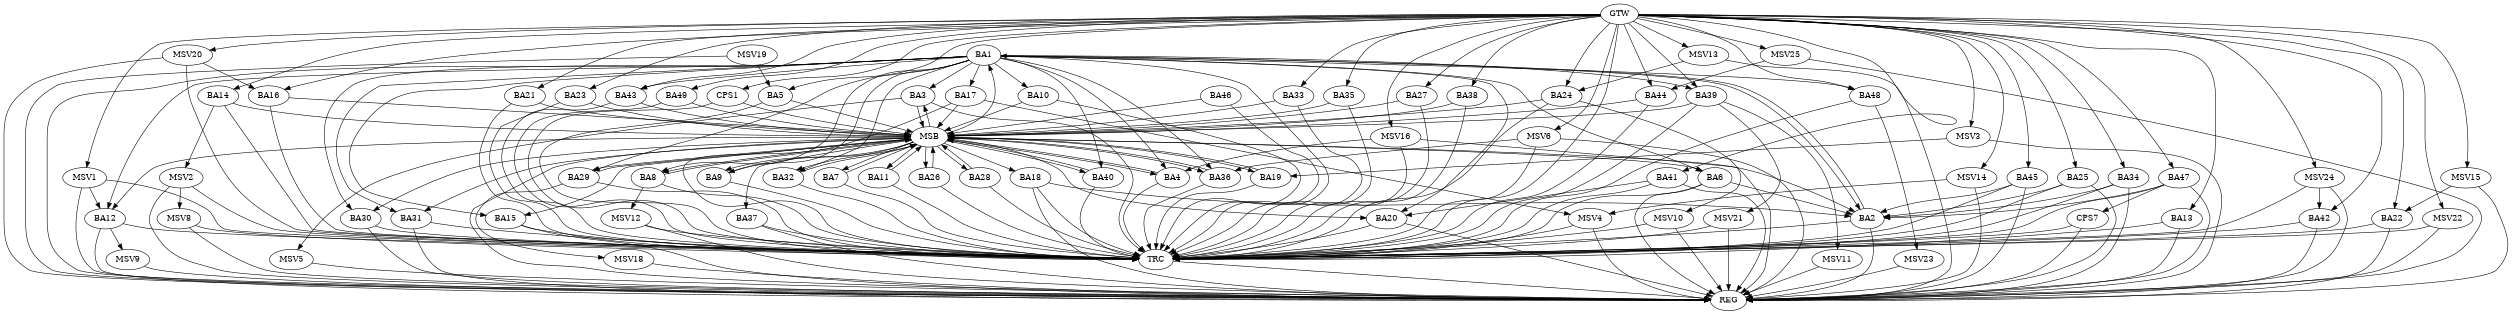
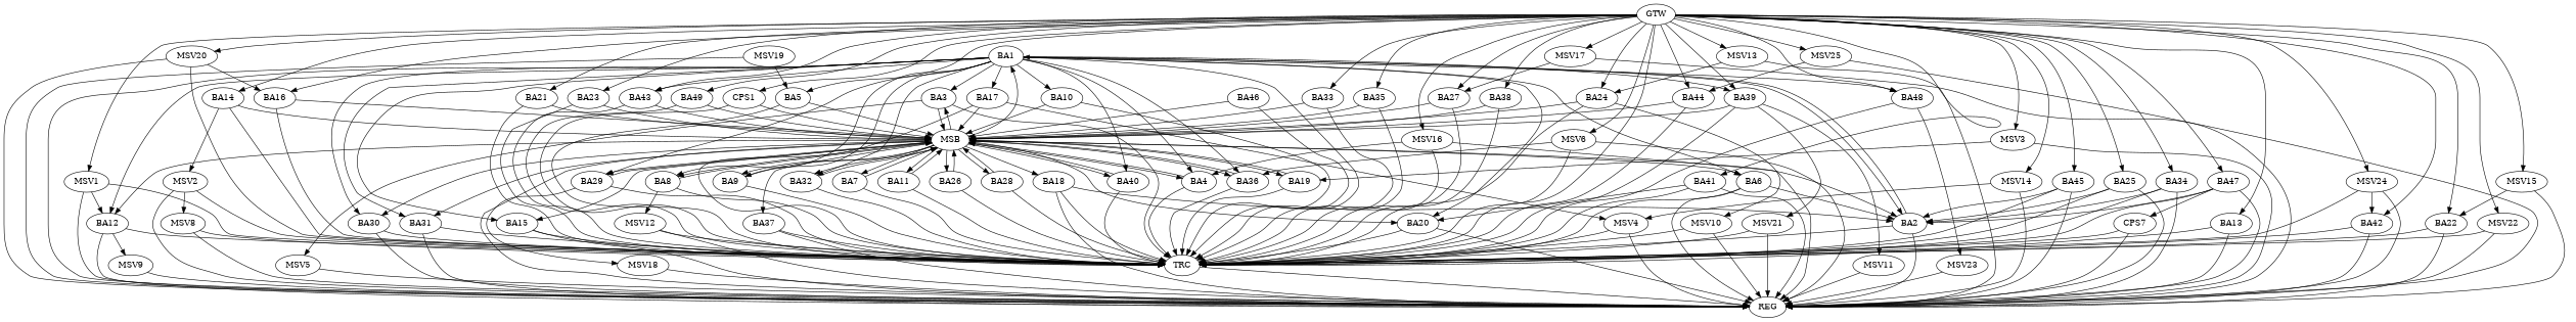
  strict digraph {
    n1 [label=BA1]
    n2 [label=BA2]
    n3 [label=BA3]
    n4 [label=BA4]
    n5 [label=BA6]
    n6 [label=BA8]
    n7 [label=BA9]
    n8 [label=BA10]
    n9 [label=BA12]
    n10 [label=BA15]
    n11 [label=BA17]
    n12 [label=BA20]
    n13 [label=BA29]
    n14 [label=BA30]
    n15 [label=BA31]
    n16 [label=BA32]
    n17 [label=BA36]
    n18 [label=BA39]
    n19 [label=BA40]
    n20 [label=BA43]
    n21 [label=BA48]
    n22 [label=REG]
    n23 [label=TRC]
    n24 [label=MSB]
    n25 [label=MSV5]
    n26 [label=MSV12]
    n27 [label=MSV9]
    n28 [label=MSV4]
    n29 [label=MSV18]
    n30 [label=MSV11]
    n31 [label=MSV21]
    n32 [label=MSV23]
    n33 [label=BA7]
    n34 [label=BA11]
    n35 [label=BA18]
    n36 [label=BA19]
    n37 [label=BA26]
    n38 [label=BA28]
    n39 [label=BA37]
    n40 [label=BA5]
    n41 [label=BA13]
    n42 [label=BA14]
    n43 [label=MSV2]
    n44 [label=MSV8]
    n45 [label=BA16]
    n46 [label=BA21]
    n47 [label=BA22]
    n48 [label=BA23]
    n49 [label=BA24]
    n50 [label=MSV10]
    n51 [label=BA25]
    n52 [label=BA27]
    n53 [label=BA33]
    n54 [label=BA34]
    n55 [label=BA35]
    n56 [label=BA38]
    n57 [label=BA41]
    n58 [label=BA42]
    n59 [label=BA44]
    n60 [label=BA45]
    n61 [label=BA46]
    n62 [label=BA47]
    n63 [label=CPS7]
    n64 [label=BA49]
    n65 [label=CPS1]
    n66 [label=GTW]
    n67 [label=MSV1]
    n68 [label=MSV3]
    n69 [label=MSV6]
    n70 [label=MSV13]
    n71 [label=MSV14]
    n72 [label=MSV15]
    n73 [label=MSV16]
+   n74 [label=MSV17]
    n75 [label=MSV20]
    n76 [label=MSV22]
    n77 [label=MSV24]
    n78 [label=MSV25]
    n79 [label=MSV19]
    n1 -> n2
    n1 -> n3
    n1 -> n4
    n1 -> n5
    n1 -> n6
    n1 -> n7
    n1 -> n8
    n1 -> n9
    n1 -> n10
    n1 -> n11
    n1 -> n12
    n1 -> n13
    n1 -> n14
    n1 -> n15
    n1 -> n16
    n1 -> n17
    n1 -> n18
    n1 -> n19
    n1 -> n20
    n1 -> n21
    n1 -> n22
    n1 -> n23
    n2 -> n1
    n2 -> n22
    n2 -> n23
    n3 -> n23
    n3 -> n24
    n3 -> n25
    n4 -> n23
    n4 -> n24
    n5 -> n2
    n5 -> n22
    n5 -> n23
    n6 -> n23
    n6 -> n24
    n6 -> n26
    n7 -> n23
    n7 -> n24
    n8 -> n23
    n8 -> n24
    n9 -> n22
    n9 -> n23
    n9 -> n27
    n10 -> n22
    n10 -> n23
    n11 -> n23
    n11 -> n24
    n11 -> n28
    n12 -> n22
    n12 -> n23
    n13 -> n23
    n13 -> n24
    n13 -> n29
    n14 -> n22
    n14 -> n23
    n15 -> n22
    n15 -> n23
    n16 -> n23
    n16 -> n24
    n17 -> n23
    n17 -> n24
    n18 -> n23
    n18 -> n24
    n18 -> n30
    n18 -> n31
    n19 -> n23
    n19 -> n24
    n20 -> n23
    n20 -> n24
    n21 -> n23
    n21 -> n32
    n23 -> n22
    n24 -> n1
    n24 -> n2
    n24 -> n3
    n24 -> n4
    n24 -> n5
    n24 -> n6
    n24 -> n7
    n24 -> n9
    n24 -> n10
    n24 -> n12
    n24 -> n13
    n24 -> n14
    n24 -> n15
    n24 -> n16
    n24 -> n17
    n24 -> n19
    n24 -> n22
    n24 -> n33
    n24 -> n34
    n24 -> n35
    n24 -> n36
    n24 -> n37
    n24 -> n38
    n24 -> n39
    n25 -> n22
    n26 -> n22
    n26 -> n23
    n27 -> n22
    n28 -> n22
    n28 -> n23
    n29 -> n22
    n30 -> n22
    n31 -> n22
    n31 -> n23
    n32 -> n22
    n33 -> n23
    n33 -> n24
    n34 -> n23
    n34 -> n24
    n35 -> n2
    n35 -> n22
    n35 -> n23
    n36 -> n23
    n36 -> n24
    n37 -> n23
    n37 -> n24
    n38 -> n23
    n38 -> n24
    n39 -> n22
    n39 -> n23
    n40 -> n23
    n40 -> n24
    n41 -> n22
    n41 -> n23
    n42 -> n23
    n42 -> n24
    n42 -> n43
    n43 -> n22
    n43 -> n23
    n43 -> n44
    n44 -> n22
    n44 -> n23
    n45 -> n23
    n45 -> n24
    n46 -> n23
    n46 -> n24
    n47 -> n22
    n47 -> n23
    n48 -> n23
    n48 -> n24
    n49 -> n23
    n49 -> n24
    n49 -> n50
    n50 -> n22
    n50 -> n23
    n51 -> n2
    n51 -> n22
    n51 -> n23
    n52 -> n23
    n52 -> n24
    n53 -> n23
    n53 -> n24
    n54 -> n2
    n54 -> n22
    n54 -> n23
    n55 -> n23
    n55 -> n24
    n56 -> n23
    n56 -> n24
    n57 -> n12
    n57 -> n22
    n57 -> n23
    n58 -> n22
    n58 -> n23
    n59 -> n23
    n59 -> n24
    n60 -> n2
    n60 -> n22
    n60 -> n23
    n61 -> n23
    n61 -> n24
    n62 -> n2
    n62 -> n22
    n62 -> n23
    n62 -> n63
    n63 -> n22
    n63 -> n23
    n64 -> n23
    n64 -> n24
    n65 -> n23
    n65 -> n24
    n66 -> n18
    n66 -> n20
    n66 -> n21
    n66 -> n23
    n66 -> n40
    n66 -> n41
    n66 -> n42
    n66 -> n45
    n66 -> n46
    n66 -> n47
    n66 -> n48
    n66 -> n49
    n66 -> n51
    n66 -> n52
    n66 -> n53
    n66 -> n54
    n66 -> n55
    n66 -> n56
    n66 -> n57
    n66 -> n58
    n66 -> n59
    n66 -> n60
    n66 -> n62
    n66 -> n64
    n66 -> n65
    n66 -> n67
    n66 -> n68
    n66 -> n69
    n66 -> n70
    n66 -> n71
    n66 -> n72
    n66 -> n73
+   n66 -> n74
    n66 -> n75
    n66 -> n76
    n66 -> n77
    n66 -> n78
    n67 -> n9
    n67 -> n22
    n67 -> n23
    n68 -> n22
    n68 -> n36
    n69 -> n17
    n69 -> n22
    n69 -> n23
    n70 -> n22
    n70 -> n49
    n71 -> n22
    n71 -> n28
    n72 -> n22
    n72 -> n47
    n73 -> n4
    n73 -> n22
    n73 -> n23
+   n74 -> n22
+   n74 -> n52
    n75 -> n22
    n75 -> n23
    n75 -> n45
    n76 -> n22
    n76 -> n23
    n77 -> n22
    n77 -> n23
    n77 -> n58
    n78 -> n22
    n78 -> n59
    n79 -> n22
    n79 -> n40
  }
